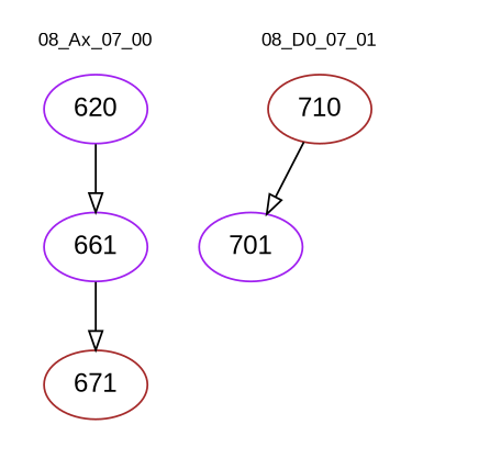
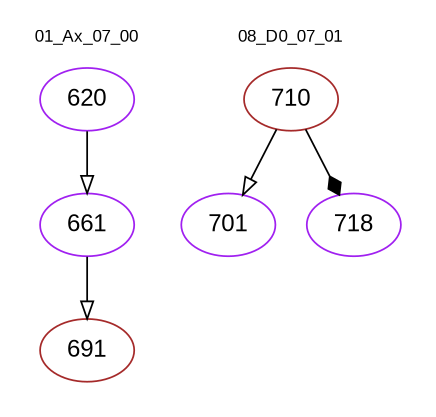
  digraph {
    fontname="Liberation Sans"
    node [color=purple fontname="Liberation Sans"]
    edge [arrowhead=onormal color=black fontname="Liberation Sans"]
    n1 [label=661]
    n2 [label=620]
-   n3 [color=brown label=671]
+   n3 [color=brown label=691]
    n4 [color=brown label=710]
    n5 [label=701]
+   n6 [label=718]
    subgraph cluster_1 {
      color=white
      fontsize=10
-     label="08_Ax_07_00"
+     label="01_Ax_07_00"
      n1
      n2
      n3
    }
    subgraph cluster_2 {
      color=white
      fontsize=10
      label="08_D0_07_01"
      n4
      n5
+     n6
    }
    n1 -> n3
    n2 -> n1
    n4 -> n5
+   n4 -> n6 [arrowhead=diamond]
  }
